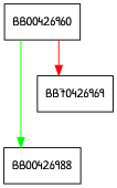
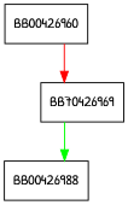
  digraph {
    fontname="Patrick Hand"
    splines=ortho
    node [fontname="Patrick Hand" shape=box]
    edge [fontname="Patrick Hand"]
    BB00426960
    BB00426988
    n3 [label=BB70426969]
-   BB00426960 -> BB00426988 [color=green]
+   n3 -> BB00426988 [color=green]
    BB00426960 -> n3 [color=red]
  }
